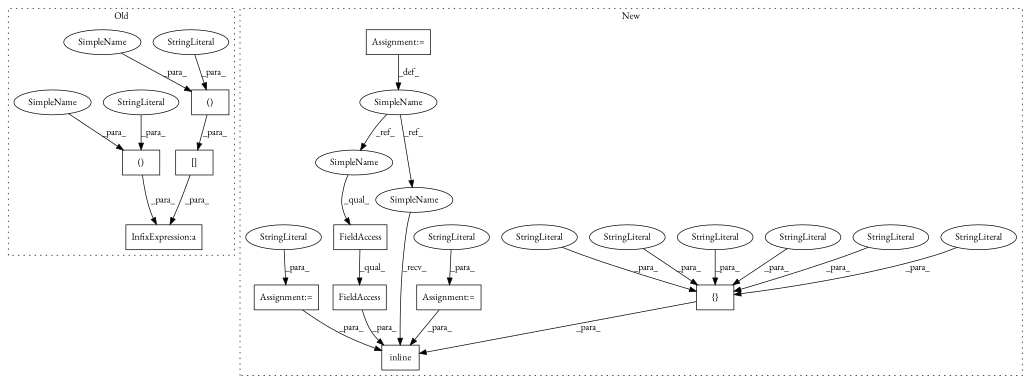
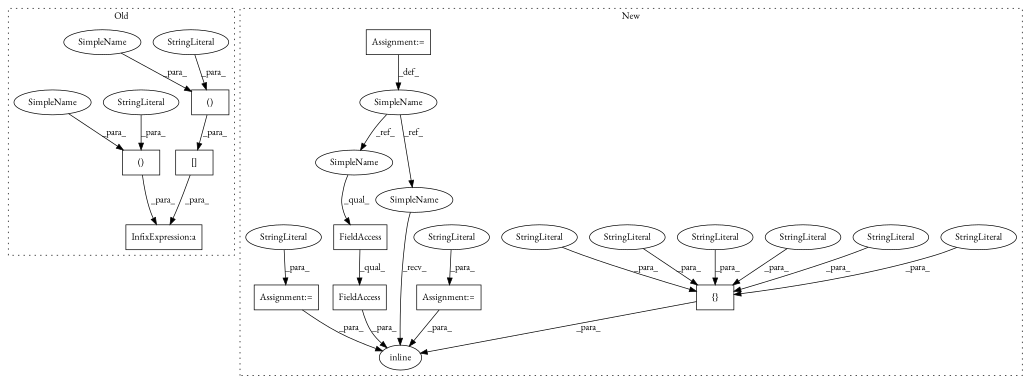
  digraph {
    fontname="EB Garamond"
    node [a=45 l=3 s=4037 shape=ellipse fontname="EB Garamond"]
    edge [fontname="EB Garamond"]
    n1 [a=2 l="49,2" label="[]" s="2615,2697" shape=box]
    n2 [a=106 l=33 label="()" s=2664 shape=box]
    n3 [a=106 l=33 label="()" s=2752 shape=box]
    n4 [a=27 label="InfixExpression:a" s=2699 shape=box]
    n5 [l=16 label=StringLiteral s=2752]
    n6 [l=16 label=StringLiteral s=2681]
    n7 [a=42 l=4 label=SimpleName s=2664]
    n8 [a=42 l=4 label=SimpleName s=2781]
-   n9 [a=32 l="7,1" label=inline s="3959,4078" shape=box]
+   n9 [a=32 l="7,1" label=inline s="3959,4078"]
    n10 [a=4 l="1,1" label="{}" s="3983,4035" shape=box]
    n11 [l=8 label=StringLiteral s=4005]
    n12 [label=StringLiteral s=3988]
    n13 [label=StringLiteral s=3996]
    n14 [label=StringLiteral s=3984]
    n15 [l=4 label=StringLiteral s=4000]
    n16 [a=7 l=1 label="Assignment:=" s=2852 shape=box]
    n17 [l=413 label=StringLiteral s=2853]
    n18 [a=22 l=22 label=FieldAccess shape=box]
    n19 [a=22 l=16 label=FieldAccess shape=box]
    n20 [a=42 l=5 label=SimpleName s=2563]
    n21 [label=StringLiteral s=3992]
    n22 [a=7 l=5 label="Assignment:=" s=2563 shape=box]
    n23 [a=7 l=1 label="Assignment:=" s=3408 shape=box]
    n24 [l=415 label=StringLiteral s=3409]
    n25 [a=42 l=5 label=SimpleName]
    n26 [a=42 l=5 label=SimpleName s=3953]
    subgraph cluster_1 {
      label=Old
      style=dotted
      n1
      n2
      n3
      n4
      n5
      n6
      n7
      n8
    }
    subgraph cluster_2 {
      label=New
      style=dotted
      n9
      n10
      n11
      n12
      n13
      n14
      n15
      n16
      n17
      n18
      n19
      n20
      n21
      n22
      n23
      n24
      n25
      n26
    }
    n1 -> n4 [label=_para_]
    n2 -> n1 [label=_para_]
    n3 -> n4 [label=_para_]
    n5 -> n3 [label=_para_]
    n6 -> n2 [label=_para_]
    n7 -> n2 [label=_para_]
    n8 -> n3 [label=_para_]
    n10 -> n9 [label=_para_]
    n11 -> n10 [label=_para_]
    n12 -> n10 [label=_para_]
    n13 -> n10 [label=_para_]
    n14 -> n10 [label=_para_]
    n15 -> n10 [label=_para_]
    n16 -> n9 [label=_para_]
    n17 -> n16 [label=_para_]
    n18 -> n9 [label=_para_]
    n19 -> n18 [label=_qual_]
    n20 -> n25 [label=_ref_]
    n20 -> n26 [label=_ref_]
    n21 -> n10 [label=_para_]
    n22 -> n20 [label=_def_]
    n23 -> n9 [label=_para_]
    n24 -> n23 [label=_para_]
    n25 -> n19 [label=_qual_]
    n26 -> n9 [label=_recv_]
  }
